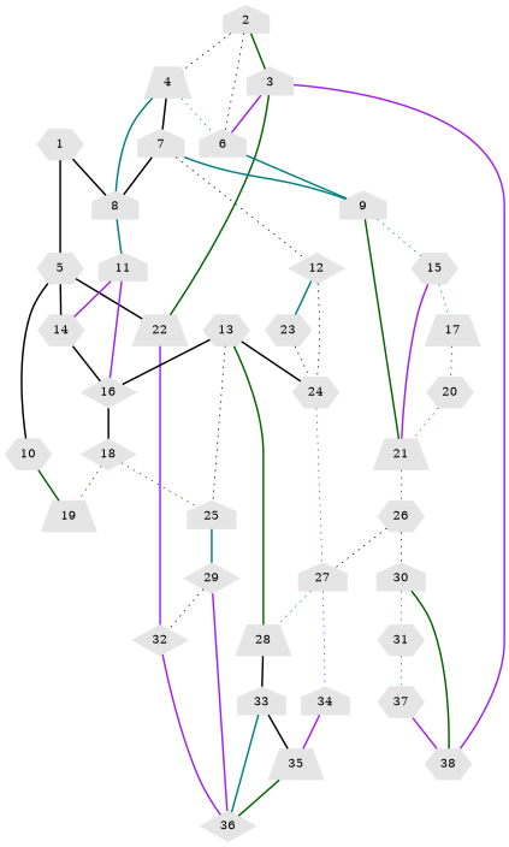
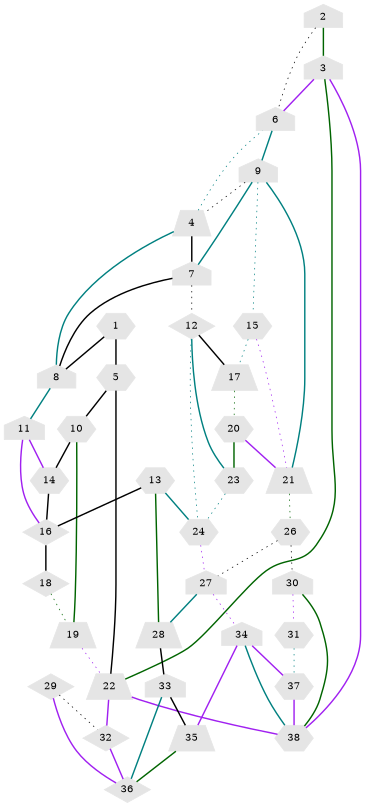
  graph {
    node [color=gray90 shape=hexagon style=filled]
    edge [color=black style=bold weight=1.0]
    1
    5
    8 [shape=house]
    22 [shape=trapezium]
    10
    11 [shape=house]
    2 [shape=house]
    3 [shape=house]
    4 [shape=trapezium]
    6 [shape=house]
    38
    7 [shape=house]
    9 [shape=house]
    32 [shape=diamond]
    12 [shape=diamond]
    14
    19 [shape=trapezium]
    15
    21 [shape=trapezium]
    17 [shape=trapezium]
    23
    24
    16 [shape=diamond]
    26
    18 [shape=diamond]
    20
    27 [shape=house]
    13
-   25 [shape=house]
    28 [shape=trapezium]
    29 [shape=diamond]
    33 [shape=house]
    30 [shape=house]
    36 [shape=diamond]
    34 [shape=house]
    31
    37
    35 [shape=trapezium]
    1 -- 5 [weight=2.0]
    1 -- 8
    5 -- 22
    5 -- 10
    8 -- 11 [color=teal]
+   22 -- 38 [color=purple]
    22 -- 32 [color=purple]
-   5 -- 14 [weight=2.0]
+   10 -- 14 [weight=2.0]
    10 -- 19 [color=darkgreen]
    11 -- 14 [color=purple]
    11 -- 16 [color=purple]
    2 -- 3 [color=darkgreen weight=2.0]
-   2 -- 4 [style=dotted]
+   9 -- 4 [style=dotted]
    2 -- 6 [style=dotted]
    3 -- 22 [color=darkgreen]
    3 -- 6 [color=purple]
    3 -- 38 [color=purple]
    4 -- 8 [color=teal]
    4 -- 6 [color=teal style=dotted]
    4 -- 7
    6 -- 9 [color=teal]
    7 -- 8
    7 -- 9 [color=teal]
    7 -- 12 [style=dotted]
    9 -- 15 [color=teal style=dotted]
-   9 -- 21 [color=darkgreen]
+   9 -- 21 [color=teal]
    32 -- 36 [color=purple]
+   12 -- 17
    12 -- 23 [color=teal]
-   12 -- 24 [style=dotted]
+   12 -- 24 [color=teal style=dotted]
    14 -- 16
-   15 -- 21 [color=purple]
+   19 -- 22 [color=purple style=dotted weight=2.0]
+   15 -- 21 [color=purple style=dotted]
    15 -- 17 [color=teal style=dotted weight=2.0]
    21 -- 26 [color=darkgreen style=dotted]
    17 -- 20 [color=darkgreen style=dotted]
-   23 -- 24 [style=dotted]
+   23 -- 24 [color=teal style=dotted]
    24 -- 27 [color=purple style=dotted]
    16 -- 18
    26 -- 27 [style=dotted]
    26 -- 30 [style=dotted weight=2.0]
    18 -- 19 [color=darkgreen style=dotted]
-   18 -- 25 [color=darkgreen style=dotted]
-   20 -- 21 [color=purple style=dotted]
-   27 -- 28 [color=teal style=dotted]
+   20 -- 21 [color=purple]
+   20 -- 23 [color=darkgreen weight=2.0]
+   27 -- 28 [color=teal]
    27 -- 34 [color=purple style=dotted]
-   13 -- 24
+   13 -- 24 [color=teal]
    13 -- 16
-   13 -- 25 [style=dotted]
    13 -- 28 [color=darkgreen]
-   25 -- 29 [color=teal weight=2.0]
    28 -- 33 [weight=2.0]
    29 -- 32 [style=dotted]
    29 -- 36 [color=purple]
    33 -- 36 [color=teal]
    33 -- 35
    30 -- 38 [color=darkgreen]
    30 -- 31 [color=purple style=dotted]
+   34 -- 38 [color=teal]
+   34 -- 37 [color=purple]
    34 -- 35 [color=purple]
    31 -- 37 [color=teal style=dotted weight=2.0]
    37 -- 38 [color=purple]
    35 -- 36 [color=darkgreen]
  }
